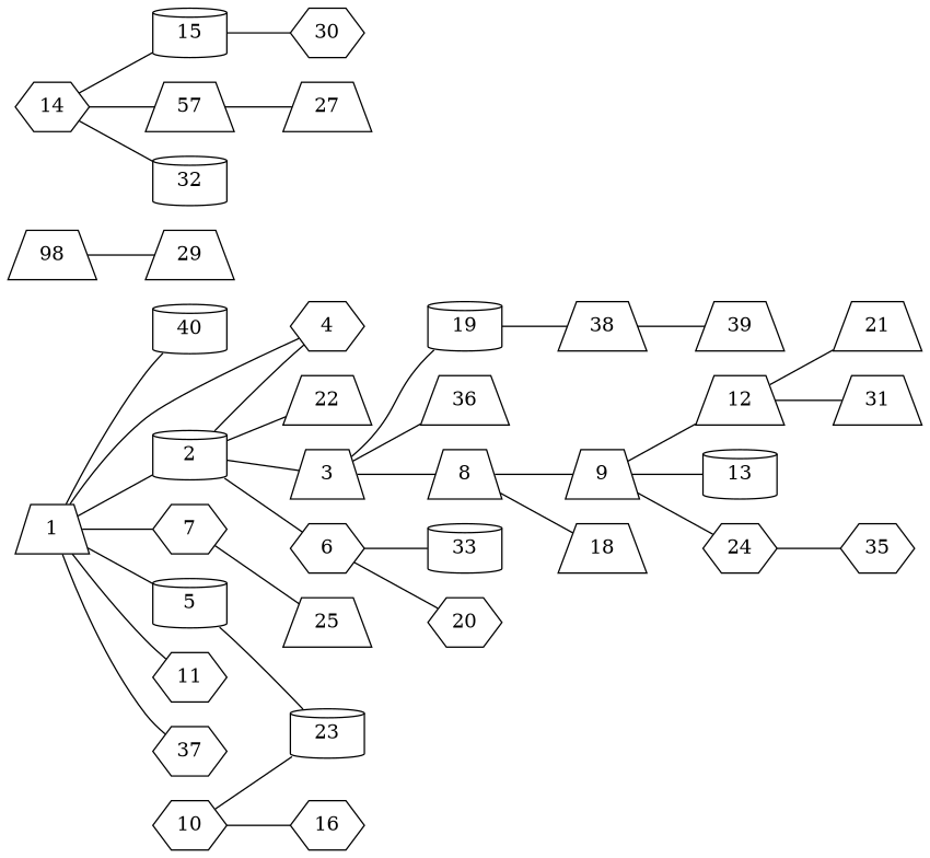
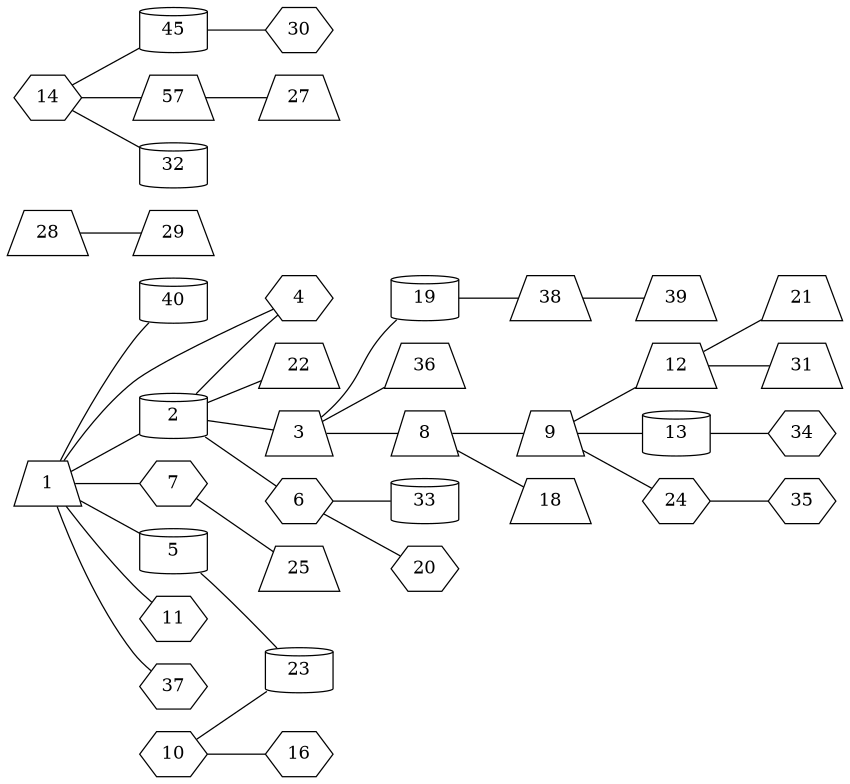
  graph {
    rankdir=LR
    node [shape=trapezium]
    2 [shape=cylinder]
    1
    4 [shape=hexagon]
    5 [shape=cylinder]
    7 [shape=hexagon]
    11 [shape=hexagon]
    37 [shape=hexagon]
    40 [shape=cylinder]
    3
    6 [shape=hexagon]
    22
    23 [shape=cylinder]
    25
    8
    19 [shape=cylinder]
    36
    20 [shape=hexagon]
    33 [shape=cylinder]
-   28 [label=98]
+   28
    29
    10 [shape=hexagon]
    16 [shape=hexagon]
    14 [shape=hexagon]
-   15 [shape=cylinder]
+   15 [shape=cylinder label=45]
    n25 [label=57]
    32 [shape=cylinder]
    9
    18
    38
    12
    13 [shape=cylinder]
    24 [shape=hexagon]
    39
    30 [shape=hexagon]
    27
    21
    31
+   34 [shape=hexagon]
    35 [shape=hexagon]
    2 -- 4
    2 -- 3
    2 -- 6
    2 -- 22
    1 -- 2
    1 -- 4
    1 -- 5
    1 -- 7
    1 -- 11
    1 -- 37
    1 -- 40
    5 -- 23
    7 -- 25
    3 -- 8
    3 -- 19
    3 -- 36
    6 -- 20
    6 -- 33
    8 -- 9
    8 -- 18
    19 -- 38
    28 -- 29
    10 -- 23
    10 -- 16
    14 -- 15
    14 -- n25
    14 -- 32
    15 -- 30
    n25 -- 27
    9 -- 12
    9 -- 13
    9 -- 24
    38 -- 39
    12 -- 21
    12 -- 31
+   13 -- 34
    24 -- 35
  }
